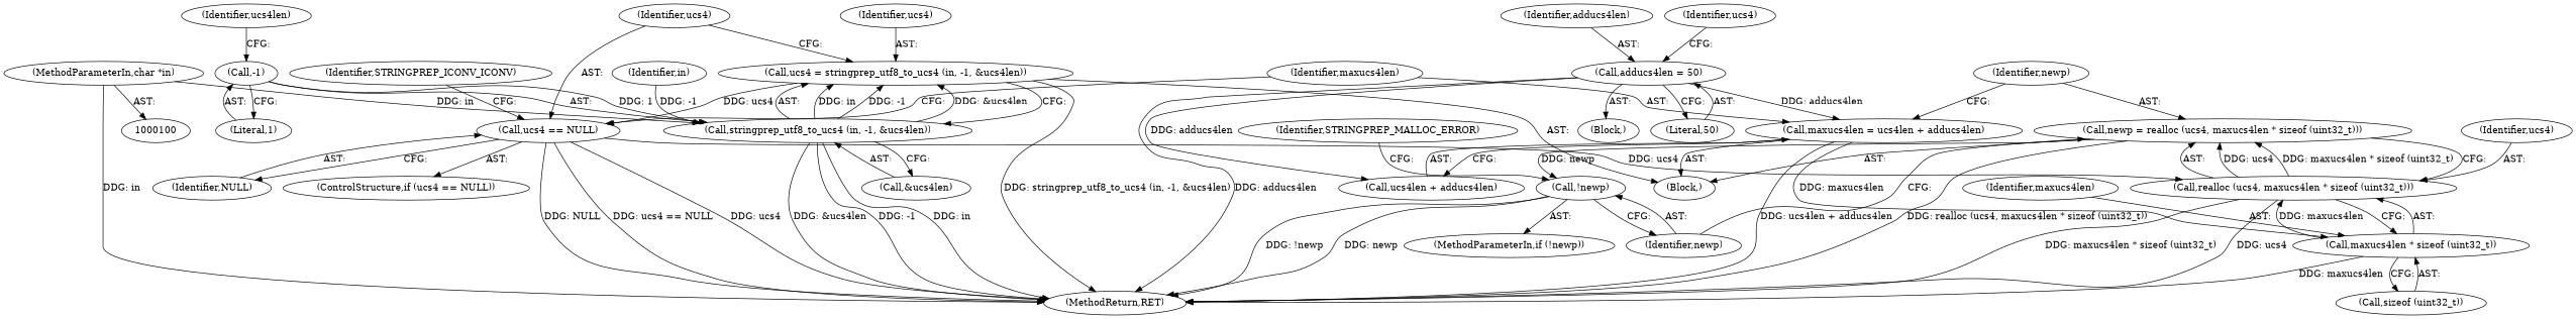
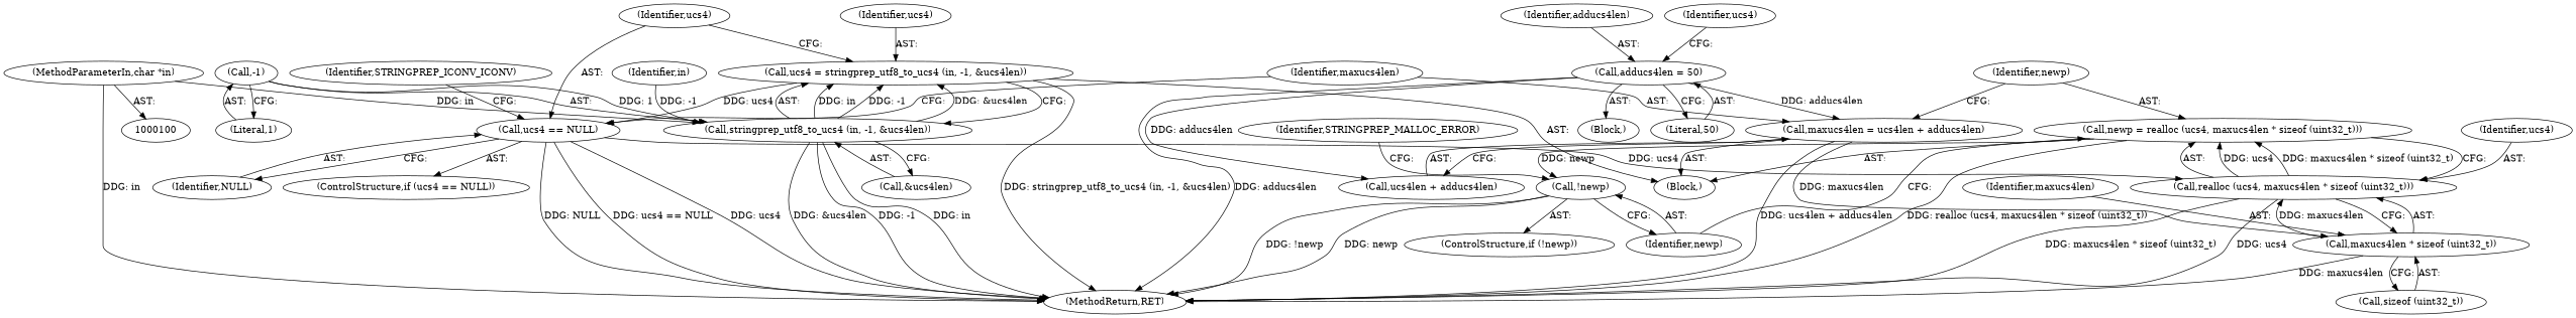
  digraph {
    n1 [label="(Call,newp = realloc (ucs4, maxucs4len * sizeof (uint32_t)))"]
    n2 [label="(Call,realloc (ucs4, maxucs4len * sizeof (uint32_t)))"]
    n3 [label="(Call,!newp)"]
    n4 [label="(MethodReturn,RET)"]
    n5 [label="(Block,)"]
    n6 [label="(Call,maxucs4len * sizeof (uint32_t))"]
    n7 [label="(Identifier,newp)"]
-   n8 [label="(MethodParameterIn,if (!newp))"]
+   n8 [label="(ControlStructure,if (!newp))"]
    n9 [label="(Call,sizeof (uint32_t))"]
    n10 [label="(Call,ucs4 == NULL)"]
    n11 [label="(Identifier,NULL)"]
    n12 [label="(ControlStructure,if (ucs4 == NULL))"]
    n13 [label="(Call,ucs4 = stringprep_utf8_to_ucs4 (in, -1, &ucs4len))"]
    n14 [label="(Call,stringprep_utf8_to_ucs4 (in, -1, &ucs4len))"]
    n15 [label="(Call,&ucs4len)"]
    n16 [label="(MethodParameterIn,char *in)"]
    1000100
    n18 [label="(Call,-1)"]
    n19 [label="(Literal,1)"]
    n20 [label="(Call,maxucs4len = ucs4len + adducs4len)"]
    n21 [label="(Call,ucs4len + adducs4len)"]
    n22 [label="(Call,adducs4len = 50)"]
    n23 [label="(Literal,50)"]
    n24 [label="(Block,)"]
    n25 [label="(Identifier,newp)"]
    n26 [label="(Identifier,STRINGPREP_ICONV_ICONV)"]
    n27 [label="(Identifier,ucs4)"]
    n28 [label="(Identifier,ucs4)"]
    n29 [label="(Identifier,adducs4len)"]
    n30 [label="(Identifier,maxucs4len)"]
    n31 [label="(Identifier,STRINGPREP_MALLOC_ERROR)"]
    n32 [label="(Identifier,ucs4)"]
    n33 [label="(Identifier,in)"]
    n34 [label="(Identifier,ucs4)"]
-   n35 [label="(Identifier,ucs4len)"]
    n36 [label="(Identifier,maxucs4len)"]
    n1 -> n2 [label="CFG: "]
    n1 -> n3 [label="DDG: newp"]
    n1 -> n4 [label="DDG: realloc (ucs4, maxucs4len * sizeof (uint32_t))"]
    n1 -> n5 [label="AST: "]
    n2 -> n1 [label="AST: "]
    n2 -> n1 [label="DDG: ucs4"]
    n2 -> n1 [label="DDG: maxucs4len * sizeof (uint32_t)"]
    n2 -> n4 [label="DDG: maxucs4len * sizeof (uint32_t)"]
    n2 -> n4 [label="DDG: ucs4"]
    n2 -> n6 [label="CFG: "]
    n3 -> n4 [label="DDG: !newp"]
    n3 -> n4 [label="DDG: newp"]
    n3 -> n7 [label="CFG: "]
    n3 -> n8 [label="AST: "]
    n6 -> n2 [label="AST: "]
    n6 -> n2 [label="DDG: maxucs4len"]
    n6 -> n4 [label="DDG: maxucs4len"]
    n6 -> n9 [label="CFG: "]
    n7 -> n1 [label="CFG: "]
    n7 -> n3 [label="AST: "]
    n9 -> n6 [label="AST: "]
    n10 -> n2 [label="DDG: ucs4"]
    n10 -> n4 [label="DDG: ucs4 == NULL"]
    n10 -> n4 [label="DDG: ucs4"]
    n10 -> n4 [label="DDG: NULL"]
    n10 -> n11 [label="CFG: "]
    n10 -> n12 [label="AST: "]
    n11 -> n10 [label="AST: "]
    n13 -> n4 [label="DDG: stringprep_utf8_to_ucs4 (in, -1, &ucs4len)"]
    n13 -> n5 [label="AST: "]
    n13 -> n10 [label="DDG: ucs4"]
    n13 -> n14 [label="CFG: "]
    n14 -> n4 [label="DDG: &ucs4len"]
    n14 -> n4 [label="DDG: -1"]
    n14 -> n4 [label="DDG: in"]
    n14 -> n13 [label="AST: "]
    n14 -> n13 [label="DDG: in"]
    n14 -> n13 [label="DDG: -1"]
    n14 -> n13 [label="DDG: &ucs4len"]
    n14 -> n15 [label="CFG: "]
    n15 -> n14 [label="AST: "]
    n16 -> n4 [label="DDG: in"]
    n16 -> n14 [label="DDG: in"]
    n16 -> 1000100 [label="AST: "]
    n18 -> n14 [label="AST: "]
    n18 -> n14 [label="DDG: 1"]
    n18 -> n19 [label="CFG: "]
    n19 -> n18 [label="AST: "]
    n20 -> n4 [label="DDG: ucs4len + adducs4len"]
    n20 -> n5 [label="AST: "]
    n20 -> n6 [label="DDG: maxucs4len"]
    n20 -> n21 [label="CFG: "]
    n21 -> n20 [label="AST: "]
    n22 -> n4 [label="DDG: adducs4len"]
    n22 -> n20 [label="DDG: adducs4len"]
    n22 -> n21 [label="DDG: adducs4len"]
    n22 -> n23 [label="CFG: "]
    n22 -> n24 [label="AST: "]
    n23 -> n22 [label="AST: "]
    n25 -> n1 [label="AST: "]
    n25 -> n20 [label="CFG: "]
    n26 -> n10 [label="CFG: "]
    n27 -> n13 [label="AST: "]
    n28 -> n10 [label="AST: "]
    n28 -> n13 [label="CFG: "]
    n29 -> n22 [label="AST: "]
    n30 -> n10 [label="CFG: "]
    n30 -> n20 [label="AST: "]
    n31 -> n3 [label="CFG: "]
    n32 -> n2 [label="AST: "]
    n33 -> n14 [label="DDG: -1"]
    n34 -> n22 [label="CFG: "]
-   n35 -> n18 [label="CFG: "]
    n36 -> n6 [label="AST: "]
  }
